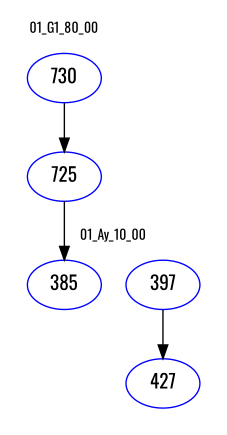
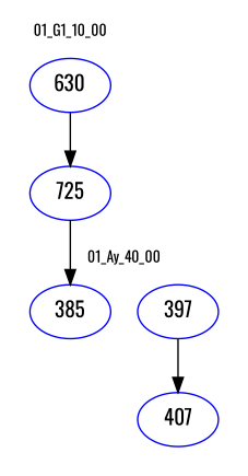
  digraph {
    fontname=Oswald
    node [color=blue fontname=Oswald]
    edge [color=black fontname=Oswald]
    n1 [label=397]
    n2 [label=385]
-   n3 [label=427]
-   n4 [label=730]
+   n3 [label=407]
+   n4 [label=630]
    n5 [label=725]
    subgraph cluster_1 {
      color=white
      fontsize=10
-     label="01_Ay_10_00"
+     label="01_Ay_40_00"
      n1
      n2
      n3
    }
    subgraph cluster_2 {
      color=white
      fontsize=10
-     label="01_G1_80_00"
+     label="01_G1_10_00"
      n4
      n5
    }
    n1 -> n3
    n4 -> n5
    n5 -> n2
  }
